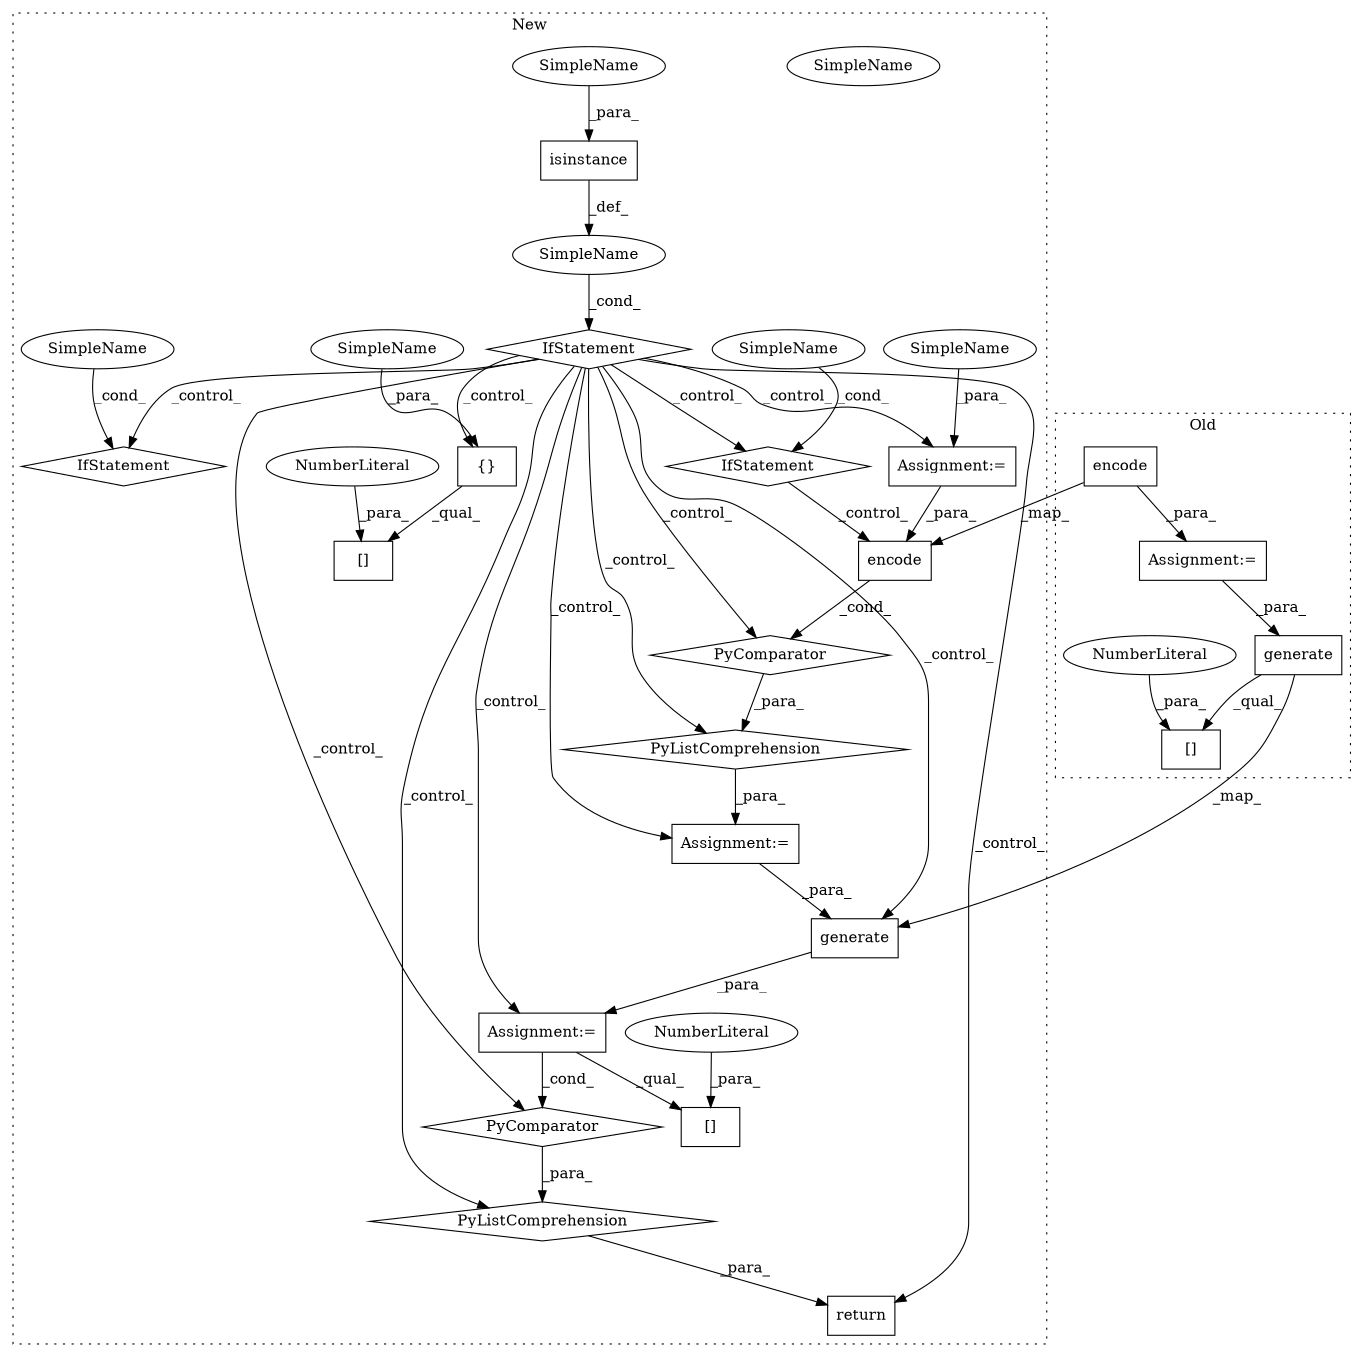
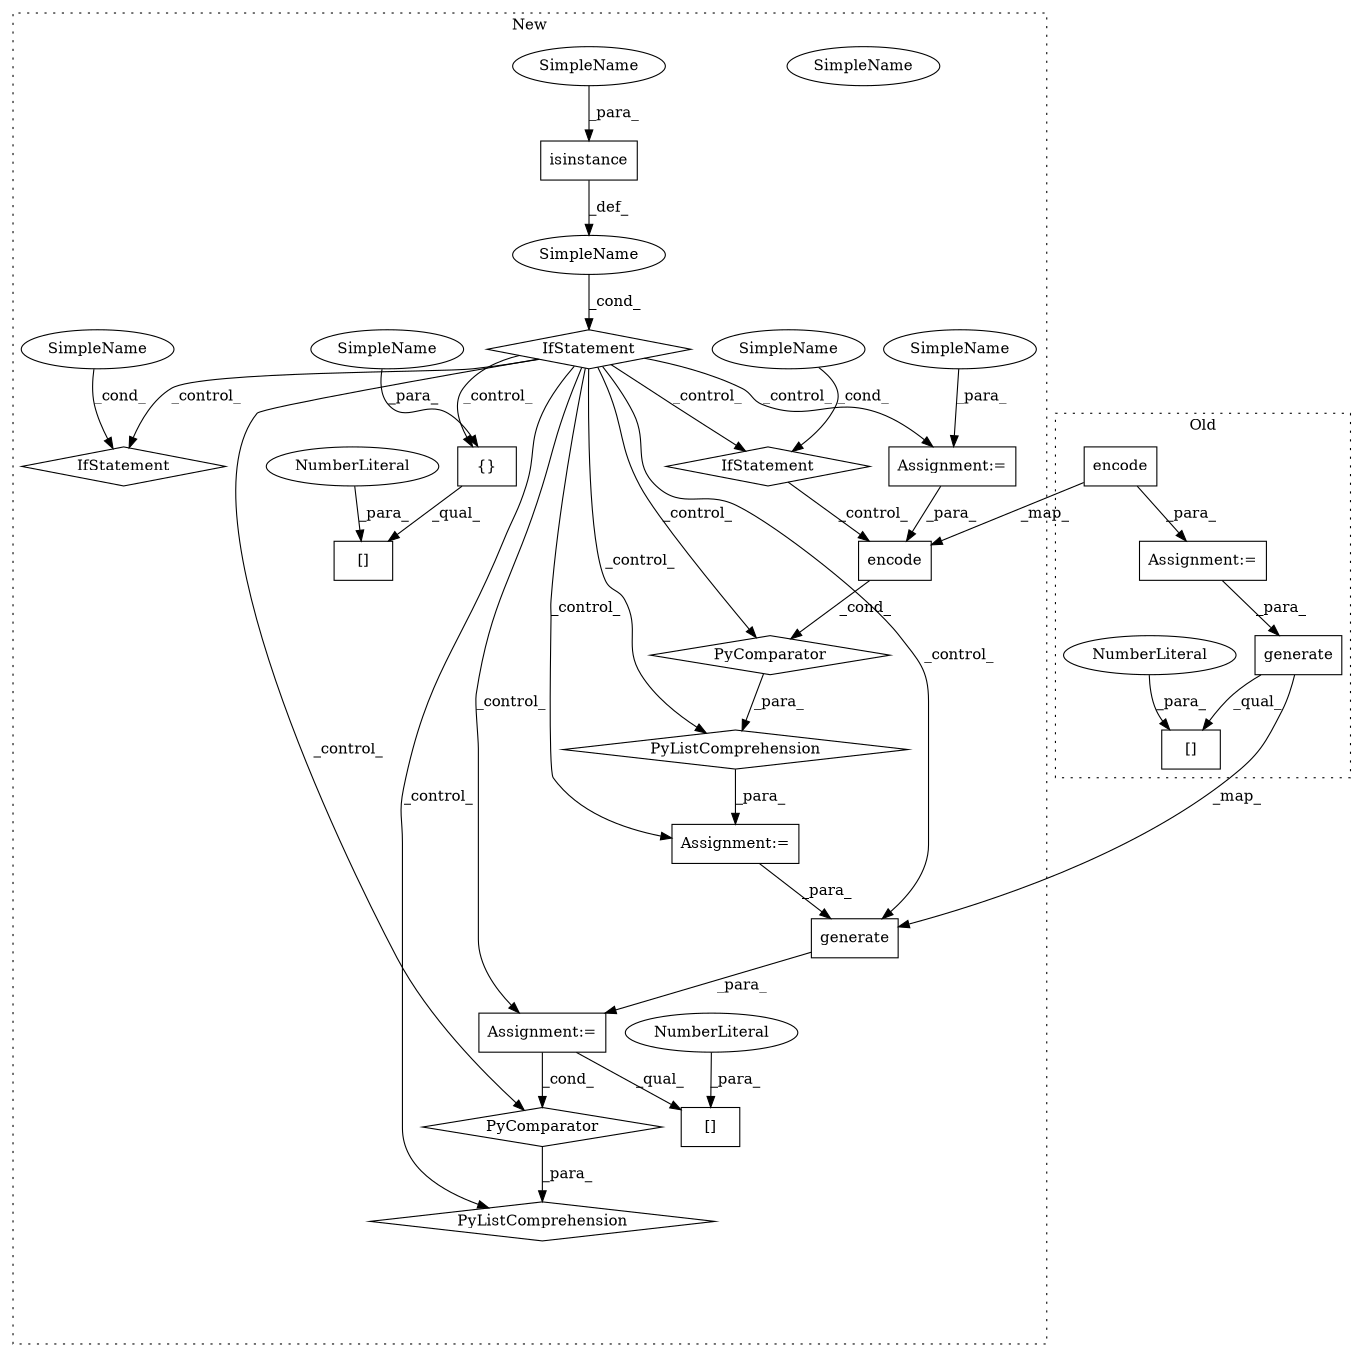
  digraph {
    node [a=42 l=1 s=4977 shape=box]
    n1 [a=32 l="9,1" label=generate s="3926,3952"]
    n2 [a=7 label="Assignment:=" s=3886]
    n3 [a=2 l="33,1" label="[]" s="3921,3955"]
    n4 [a=34 label=NumberLiteral s=3954 shape=ellipse]
    n5 [a=32 l="7,1" label=encode s="3892,3907"]
    n6 [a=32 l="9,1" label=generate s="4993,5033"]
    n7 [a=7 l=66 label="Assignment:="]
    n8 [a=7 l=12 label="Assignment:=" s=4745]
    n9 [a=109 l=154 label=PyListComprehension s=4897 shape=diamond]
    n10 [a=113 l=66 label=PyComparator shape=diamond]
    n11 [a=32 l="11,1" label=isinstance s="4627,4654"]
    n12 [a=4 l="1,1" label="{}" s="4692,4702"]
    n13 [a=2 l="6,1" label="[]" s="4897,4904"]
    n14 [a=34 label=NumberLiteral s=4903 shape=ellipse]
    n15 [a=2 l="40,1" label="[]" s="4672,4713"]
    n16 [a=34 label=NumberLiteral s=4712 shape=ellipse]
    n17 [label=SimpleName shape=ellipse l="" s=""]
    n18 [a=109 l=122 label=PyListComprehension s=4757 shape=diamond]
    n19 [a=113 l=32 label=PyComparator s=4839 shape=diamond]
    n20 [a=25 l=66 label=IfStatement shape=diamond]
    n21 [a=32 l="7,1" label=encode s="4762,4777"]
    n22 [l=5 label=SimpleName s=4866 shape=ellipse]
    n23 [a=25 l=32 label=IfStatement s=4839 shape=diamond]
    n24 [a=7 l=32 label="Assignment:=" s=4839]
    n25 [a=25 l="4,2" label=IfStatement s="4623,4655" shape=diamond]
-   n26 [a=41 l=18 label=return s=4879]
    n27 [l=9 label=SimpleName s=4638 shape=ellipse]
    n28 [l=9 label=SimpleName s=4693 shape=ellipse]
    n29 [l=9 label=SimpleName s=4853 shape=ellipse]
    n30 [l=5 label=SimpleName s=5038 shape=ellipse]
    n31 [l=5 label=SimpleName s=4866 shape=ellipse]
    subgraph cluster_1 {
      label=Old
      style=dotted
      n1
      n2
      n3
      n4
      n5
    }
    subgraph cluster_2 {
      label=New
      style=dotted
      n6
      n7
      n8
      n9
      n10
      n11
      n12
      n13
      n14
      n15
      n16
      n17
      n18
      n19
      n20
      n21
      n22
      n23
      n24
      n25
-     n26
      n27
      n28
      n29
      n30
      n31
    }
    n1 -> n3 [label=_qual_]
    n1 -> n6 [label=_map_]
    n2 -> n1 [label=_para_]
    n4 -> n3 [label=_para_]
    n5 -> n2 [label=_para_]
    n5 -> n21 [label=_map_]
    n6 -> n7 [label=_para_]
    n7 -> n10 [label=_cond_]
    n7 -> n13 [label=_qual_]
    n8 -> n6 [label=_para_]
-   n9 -> n26 [label=_para_]
    n10 -> n9 [label=_para_]
    n11 -> n17 [label=_def_]
    n12 -> n15 [label=_qual_]
    n14 -> n13 [label=_para_]
    n16 -> n15 [label=_para_]
    n17 -> n25 [label=_cond_]
    n18 -> n8 [label=_para_]
    n19 -> n18 [label=_para_]
    n21 -> n19 [label=_cond_]
    n23 -> n21 [label=_control_]
    n24 -> n21 [label=_para_]
    n25 -> n6 [label=_control_]
    n25 -> n7 [label=_control_]
    n25 -> n8 [label=_control_]
    n25 -> n9 [label=_control_]
    n25 -> n10 [label=_control_]
    n25 -> n12 [label=_control_]
    n25 -> n18 [label=_control_]
    n25 -> n19 [label=_control_]
    n25 -> n20 [label=_control_]
    n25 -> n23 [label=_control_]
    n25 -> n24 [label=_control_]
-   n25 -> n26 [label=_control_]
    n27 -> n11 [label=_para_]
    n28 -> n12 [label=_para_]
    n29 -> n24 [label=_para_]
    n30 -> n20 [label=_cond_]
    n31 -> n23 [label=_cond_]
  }
